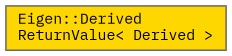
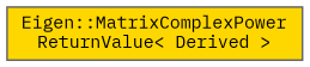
  digraph {
    rankdir=LR
    fontname="IBM Plex Mono"
-   n1 [color=grey40 fillcolor=gold fontname="IBM Plex Mono" fontsize=10 height=0.2 label="Eigen::Derived\lReturnValue\< Derived \>" shape=box style=filled width=0.4]
+   n1 [color=grey40 fillcolor=gold fontname="IBM Plex Mono" fontsize=10 height=0.2 label="Eigen::MatrixComplexPower\lReturnValue\< Derived \>" shape=box style=filled width=0.4]
  }
